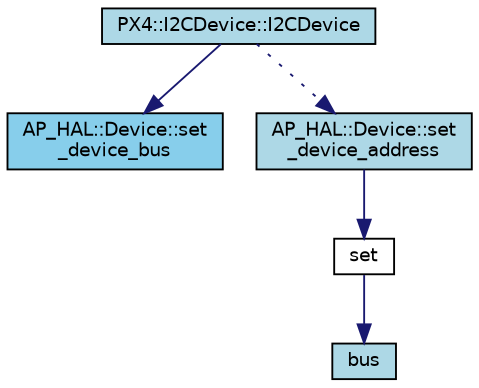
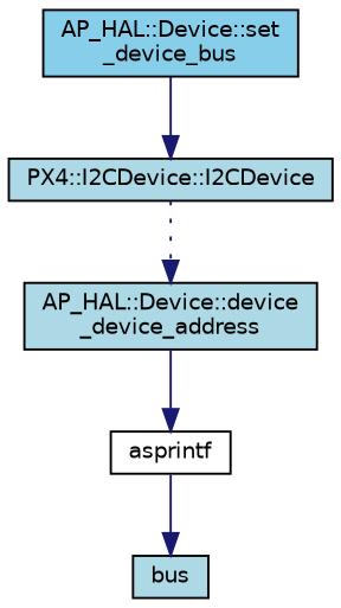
  digraph {
    rankdir=TB
    node [color=black fillcolor=lightblue fontname=Helvetica fontsize=10 shape=record style=filled]
    edge [color=midnightblue fontname=Helvetica fontsize=10 labelfontname=Helvetica labelfontsize=10 style=solid]
    n1 [fontcolor=black height=0.2 label="PX4::I2CDevice::I2CDevice" width=0.4]
    n2 [fillcolor=skyblue height=0.2 label="AP_HAL::Device::set\l_device_bus" width=0.4]
-   n3 [height=0.2 label="AP_HAL::Device::set\l_device_address" width=0.4]
-   n4 [fillcolor=white height=0.2 label=set width=0.4]
+   n3 [height=0.2 label="AP_HAL::Device::device\l_device_address" width=0.4]
+   n4 [fillcolor=white height=0.2 label=asprintf width=0.4]
    n5 [height=0.2 label=bus width=0.4]
-   n1 -> n2
+   n2 -> n1
    n1 -> n3 [style=dotted]
    n3 -> n4
    n4 -> n5
  }
